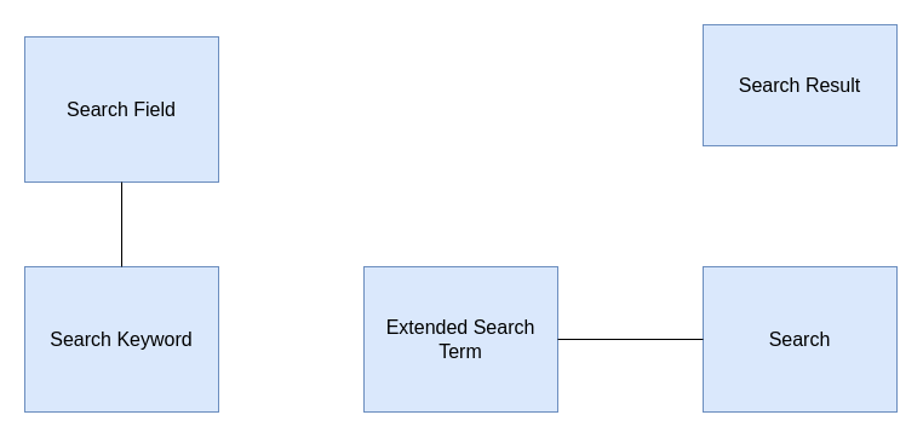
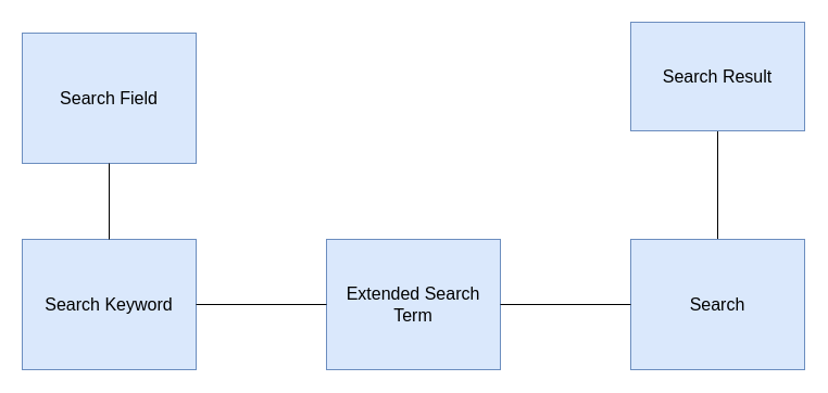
  <mxCell id="0" />
  <mxCell id="1" parent="0" />
  <mxCell id="2" value="&lt;font style=&quot;font-size: 16px&quot;&gt;Search Field&lt;/font&gt;" style="rounded=0;whiteSpace=wrap;html=1;fillColor=#dae8fc;strokeColor=#6c8ebf;fontSize=16;" vertex="1" parent="1"><mxGeometry x="20" y="30" width="160" height="120" as="geometry" /></mxCell>
+ <mxCell id="3" value="" style="edgeStyle=orthogonalEdgeStyle;rounded=0;orthogonalLoop=1;jettySize=auto;html=1;fontSize=12;endArrow=none;endFill=0;" edge="1" parent="1" source="4" target="6"><mxGeometry relative="1" as="geometry" /></mxCell>
  <mxCell id="4" value="Search Result" style="rounded=0;whiteSpace=wrap;html=1;fillColor=#dae8fc;strokeColor=#6c8ebf;fontSize=16;" vertex="1" parent="1"><mxGeometry x="580" y="20" width="160" height="100" as="geometry" /></mxCell>
  <mxCell id="5" value="Extended Search Term" style="rounded=0;whiteSpace=wrap;html=1;fillColor=#dae8fc;strokeColor=#6c8ebf;fontSize=16;" vertex="1" parent="1"><mxGeometry x="300" y="220" width="160" height="120" as="geometry" /></mxCell>
  <mxCell id="6" value="Search" style="rounded=0;whiteSpace=wrap;html=1;fillColor=#dae8fc;strokeColor=#6c8ebf;fontSize=16;" vertex="1" parent="1"><mxGeometry x="580" y="220" width="160" height="120" as="geometry" /></mxCell>
  <mxCell id="7" value="&lt;font style=&quot;font-size: 16px;&quot;&gt;Search Keyword&lt;/font&gt;" style="rounded=0;whiteSpace=wrap;html=1;fillColor=#dae8fc;strokeColor=#6c8ebf;fontSize=16;" vertex="1" parent="1"><mxGeometry x="20" y="220" width="160" height="120" as="geometry" /></mxCell>
  <mxCell id="8" value="" style="endArrow=none;html=1;rounded=0;entryX=0.5;entryY=1;entryDx=0;entryDy=0;fontSize=16;" edge="1" parent="1" target="2"><mxGeometry width="50" height="50" relative="1" as="geometry"><mxPoint x="100" y="220" as="sourcePoint" /><mxPoint x="150" y="170" as="targetPoint" /></mxGeometry></mxCell>
+ <mxCell id="9" value="" style="endArrow=none;html=1;rounded=0;fontSize=16;exitX=1;exitY=0.5;exitDx=0;exitDy=0;entryX=0;entryY=0.5;entryDx=0;entryDy=0;" edge="1" parent="1" source="7" target="5"><mxGeometry width="50" height="50" relative="1" as="geometry"><mxPoint x="420" y="320" as="sourcePoint" /><mxPoint x="470" y="270" as="targetPoint" /></mxGeometry></mxCell>
  <mxCell id="10" value="" style="endArrow=none;html=1;rounded=0;fontSize=16;entryX=1;entryY=0.5;entryDx=0;entryDy=0;" edge="1" parent="1" target="5"><mxGeometry width="50" height="50" relative="1" as="geometry"><mxPoint x="580" y="280" as="sourcePoint" /><mxPoint x="470" y="270" as="targetPoint" /></mxGeometry></mxCell>
